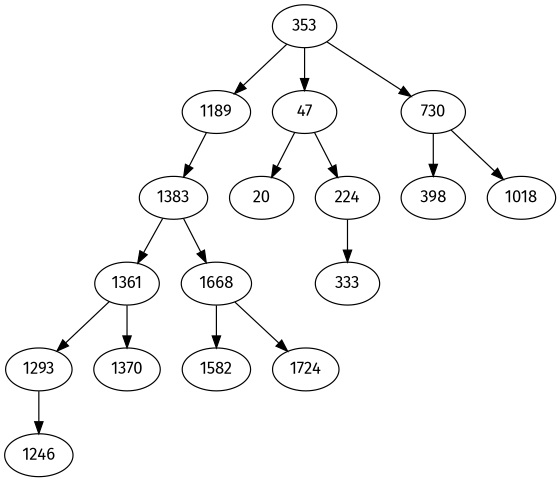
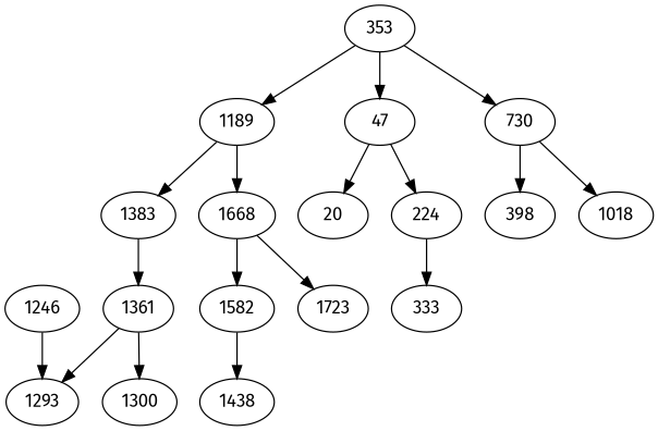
  digraph {
    fontname="Fira Sans"
    node [fontname="Fira Sans"]
    edge [fontname="Fira Sans"]
    1189
    1383
    353
    n4 [label=47]
    730
    1361
    1668
    20
    224
    398
    1018
    n12 [label=1293]
-   1370
+   1370 [label=1300]
    1582
-   1723 [label=1724]
+   1723
    n16 [label=333]
    1246
+   1438
    1189 -> 1383
    1383 -> 1361
-   1383 -> 1668
+   1189 -> 1668
    353 -> 1189
    353 -> n4
    353 -> 730
    n4 -> 20
    n4 -> 224
    730 -> 398
    730 -> 1018
    1361 -> n12
    1361 -> 1370
    1668 -> 1582
    1668 -> 1723
    224 -> n16
-   n12 -> 1246
+   1246 -> n12
+   1582 -> 1438
  }
